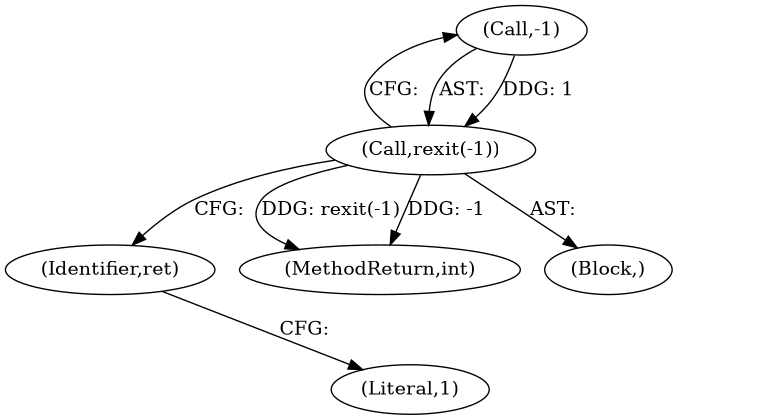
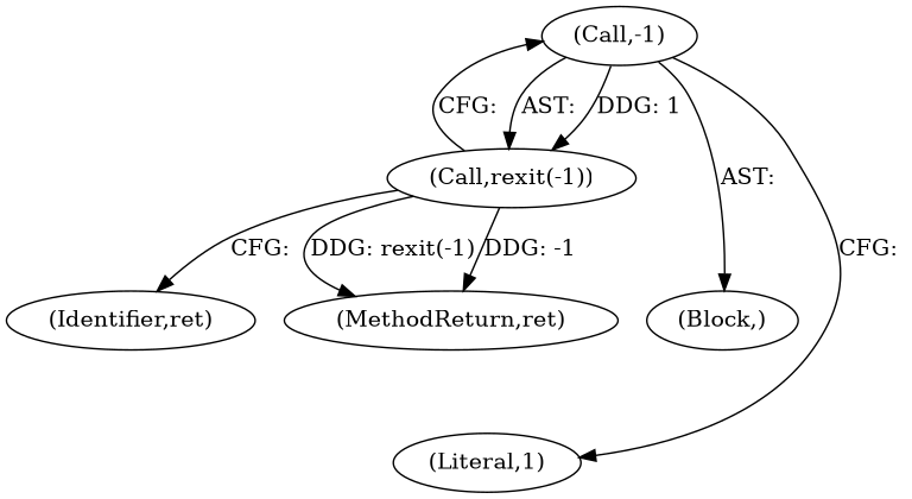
  digraph {
    n1 [label="(Call,-1)"]
    n2 [label="(Call,rexit(-1))"]
    n3 [label="(Literal,1)"]
-   n4 [label="(MethodReturn,int)"]
+   n4 [label="(MethodReturn,ret)"]
    n5 [label="(Block,)"]
    n6 [label="(Identifier,ret)"]
    n1 -> n2 [label="AST: "]
    n1 -> n2 [label="DDG: 1"]
-   n6 -> n3 [label="CFG: "]
+   n1 -> n3 [label="CFG: "]
    n2 -> n1 [label="CFG: "]
    n2 -> n4 [label="DDG: rexit(-1)"]
    n2 -> n4 [label="DDG: -1"]
-   n2 -> n5 [label="AST: "]
+   n1 -> n5 [label="AST: "]
    n2 -> n6 [label="CFG: "]
  }
